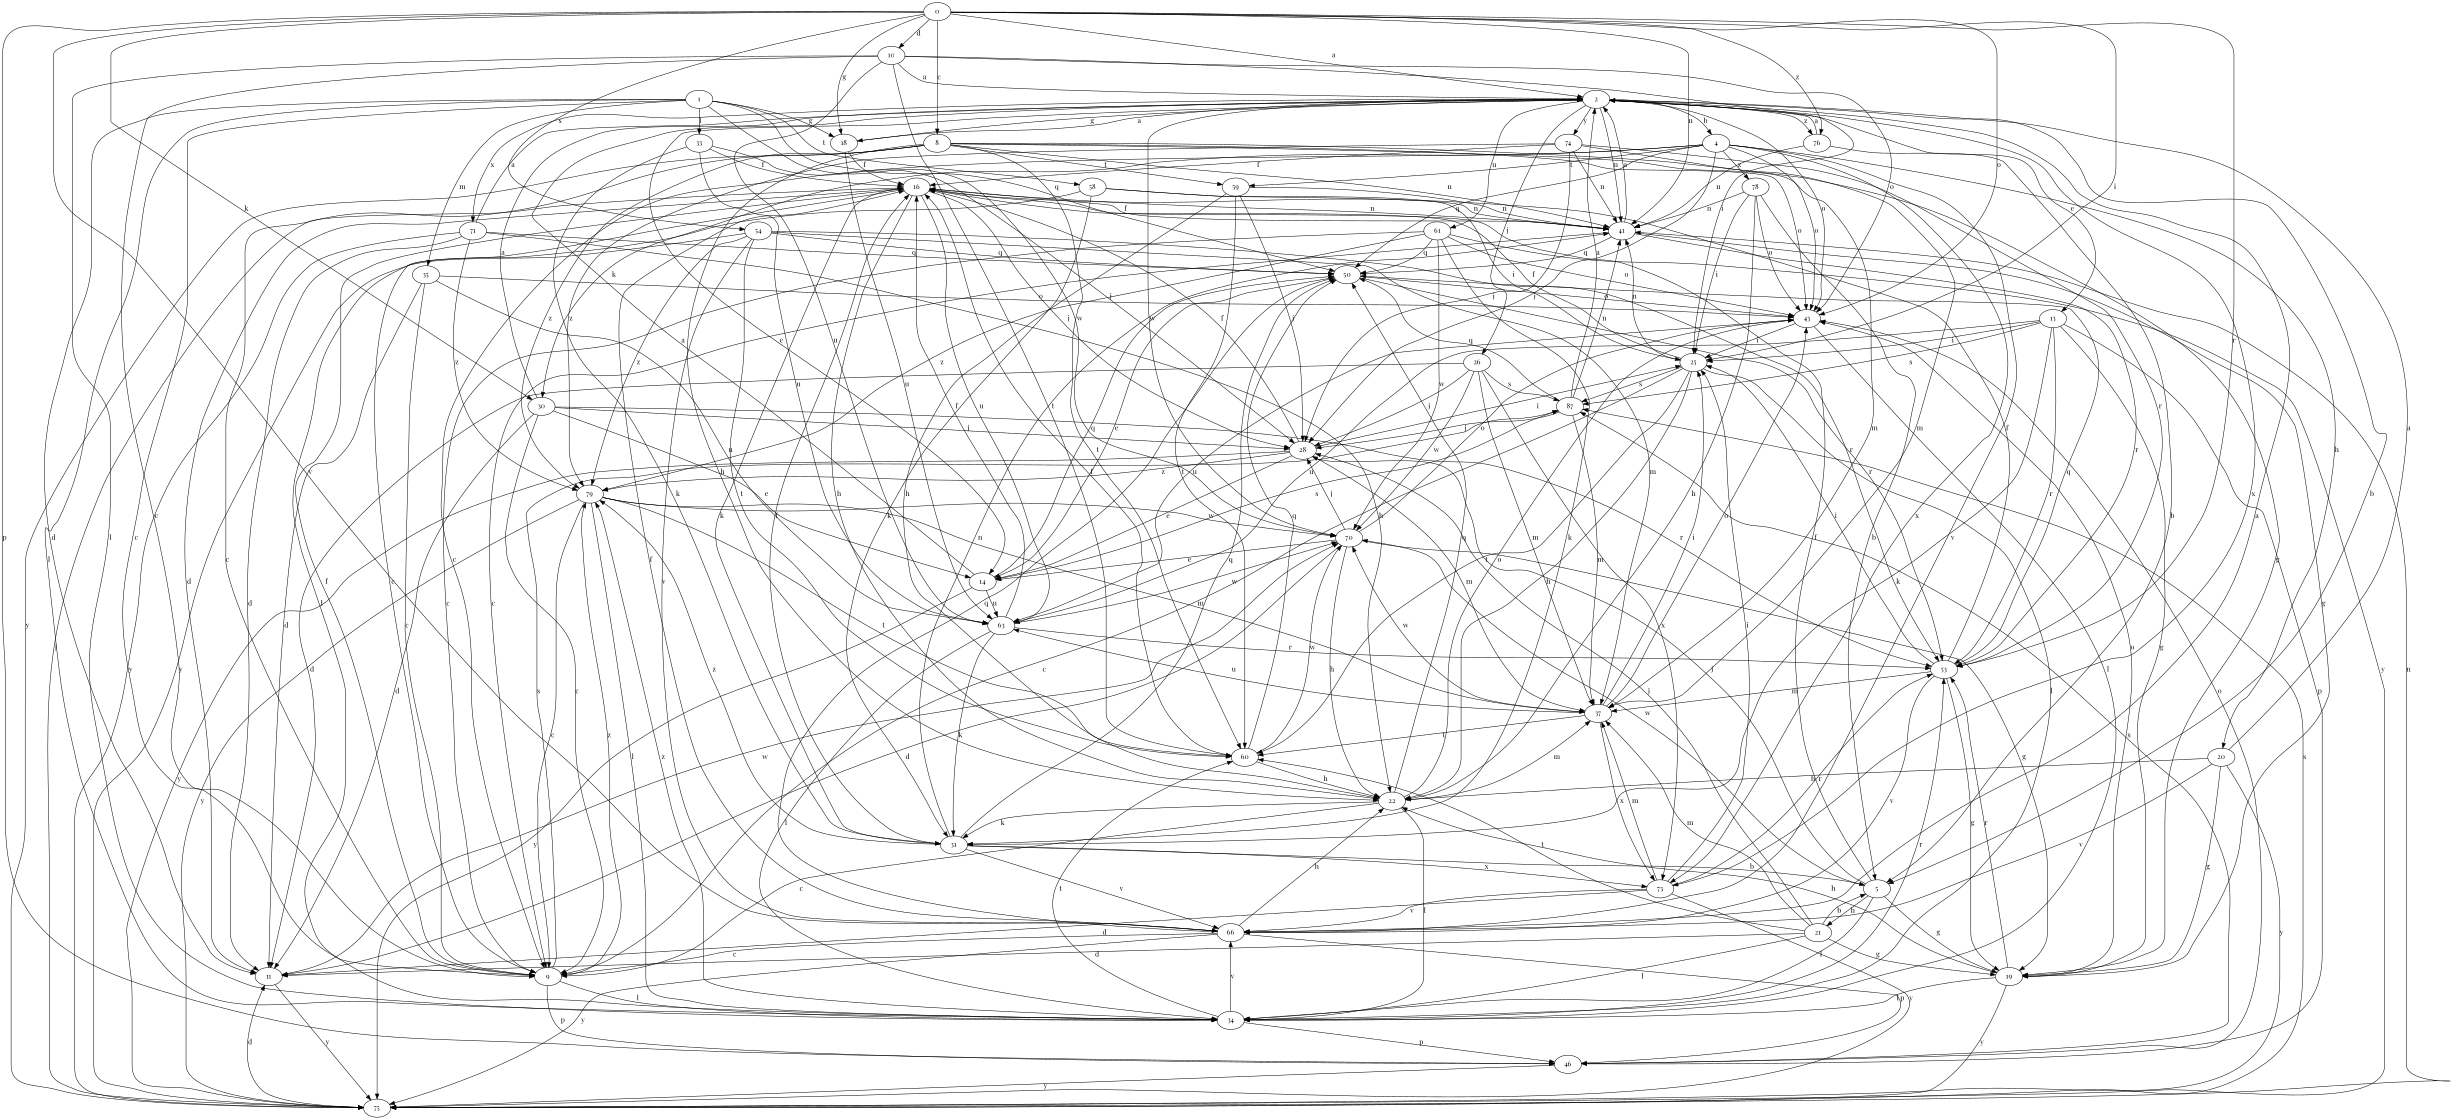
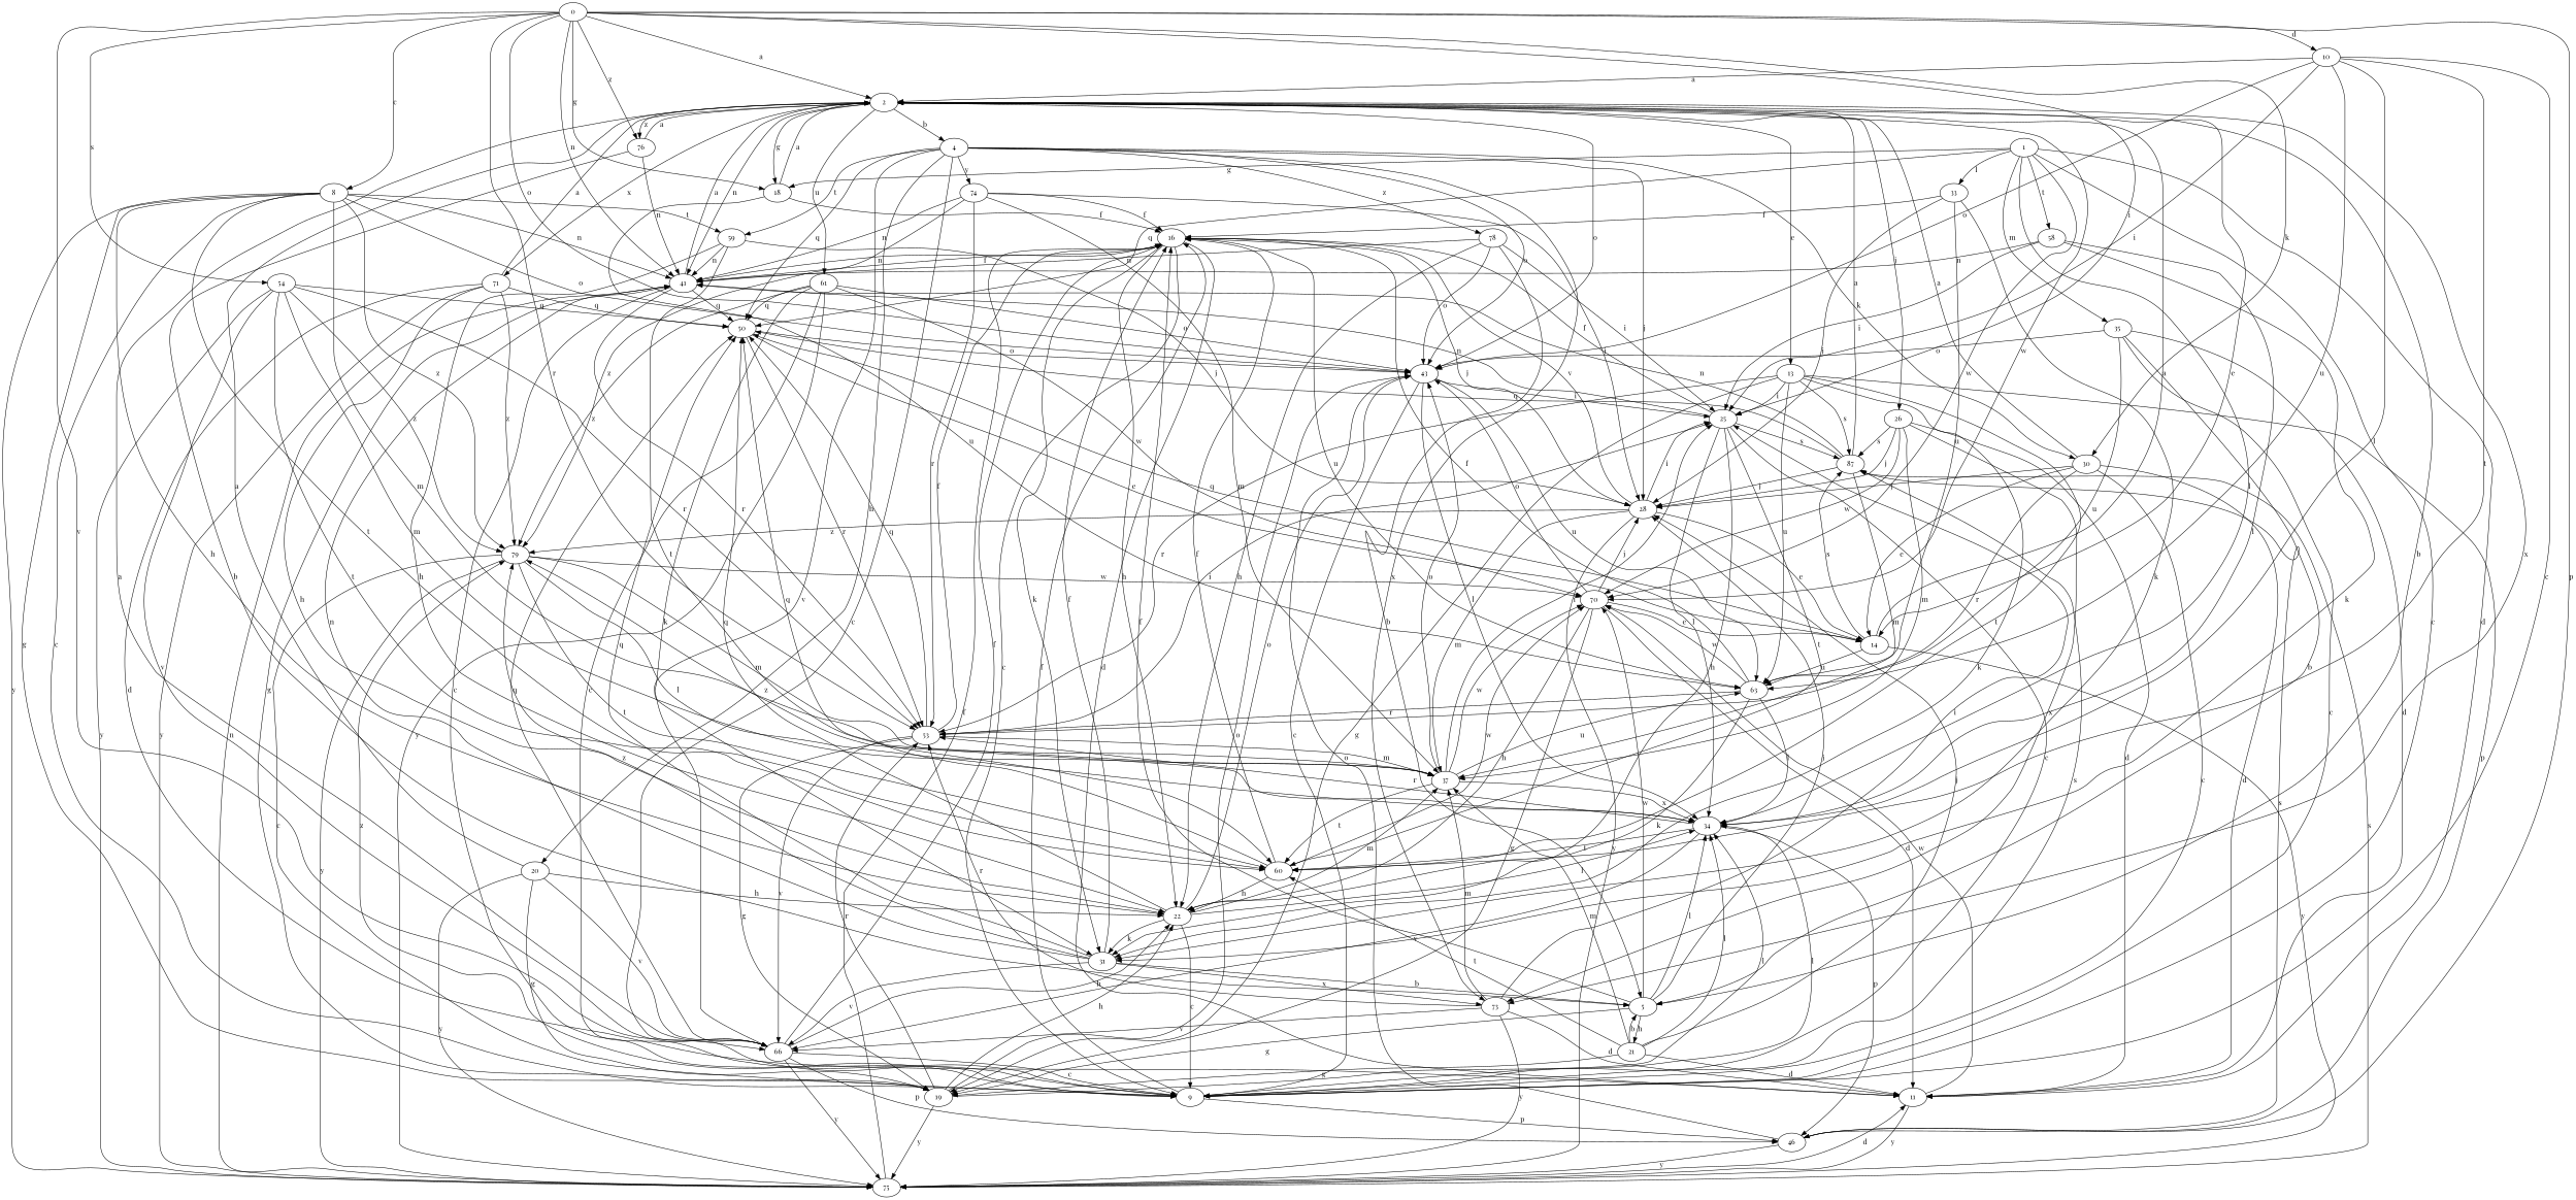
  strict digraph {
    fontname="Playfair Display"
    node [fontname="Playfair Display"]
    edge [fontname="Playfair Display"]
    0
    2
    8
    10
    18
    25
    30
    41
    43
    46
    53
    54
    66
    76
    70
    4
    5
    13
    14
    26
    61
    71
    73
    9
    59
    19
    22
    37
    60
    75
    79
    34
    63
    16
    n35 [label=87]
    11
    28
    50
    1
    33
    35
    58
    31
    20
    74
    78
    21
    0 -> 2 [label=a]
    0 -> 8 [label=c]
    0 -> 10 [label=d]
    0 -> 18 [label=g]
    0 -> 25 [label=i]
    0 -> 30 [label=k]
    0 -> 41 [label=n]
    0 -> 43 [label=o]
    0 -> 46 [label=p]
    0 -> 53 [label=r]
    0 -> 54 [label=s]
    0 -> 66 [label=v]
    0 -> 76 [label=z]
    2 -> 18 [label=g]
    2 -> 41 [label=n]
    2 -> 43 [label=o]
    2 -> 76 [label=z]
    2 -> 70 [label=w]
    2 -> 4 [label=b]
    2 -> 5 [label=b]
    2 -> 13 [label=e]
    2 -> 14 [label=e]
    2 -> 26 [label=j]
    2 -> 61 [label=u]
    2 -> 71 [label=x]
    2 -> 73 [label=x]
    8 -> 41 [label=n]
    8 -> 43 [label=o]
    8 -> 9 [label=c]
    8 -> 59 [label=t]
    8 -> 19 [label=g]
    8 -> 22 [label=h]
    8 -> 37 [label=m]
    8 -> 60 [label=t]
    8 -> 75 [label=y]
    8 -> 79 [label=z]
    10 -> 2 [label=a]
    10 -> 25 [label=i]
    10 -> 43 [label=o]
    10 -> 9 [label=c]
    10 -> 60 [label=t]
    10 -> 34 [label=l]
    10 -> 63 [label=u]
    18 -> 2 [label=a]
    18 -> 63 [label=u]
    18 -> 16 [label=f]
    25 -> 41 [label=n]
    25 -> 9 [label=c]
    25 -> 22 [label=h]
    25 -> 60 [label=t]
    25 -> 34 [label=l]
    25 -> 16 [label=f]
    25 -> n35 [label=s]
    30 -> 2 [label=a]
    30 -> 53 [label=r]
    30 -> 14 [label=e]
    30 -> 9 [label=c]
    30 -> 11 [label=d]
    30 -> 28 [label=j]
    41 -> 2 [label=a]
    41 -> 53 [label=r]
    41 -> 9 [label=c]
    41 -> 19 [label=g]
    41 -> 16 [label=f]
    41 -> 50 [label=q]
    43 -> 25 [label=i]
+   43 -> 9 [label=c]
    43 -> 34 [label=l]
    43 -> 63 [label=u]
    46 -> 43 [label=o]
    46 -> 75 [label=y]
    46 -> n35 [label=s]
    53 -> 25 [label=i]
    53 -> 66 [label=v]
    53 -> 19 [label=g]
    53 -> 37 [label=m]
    53 -> 16 [label=f]
    53 -> 50 [label=q]
    54 -> 53 [label=r]
    54 -> 66 [label=v]
    54 -> 37 [label=m]
    54 -> 60 [label=t]
    54 -> 75 [label=y]
    54 -> 79 [label=z]
    54 -> 50 [label=q]
    66 -> 2 [label=a]
    66 -> 46 [label=p]
    66 -> 9 [label=c]
    66 -> 22 [label=h]
    66 -> 75 [label=y]
    66 -> 16 [label=f]
    66 -> 50 [label=q]
    76 -> 2 [label=a]
    76 -> 41 [label=n]
    76 -> 5 [label=b]
    70 -> 43 [label=o]
    70 -> 14 [label=e]
    70 -> 19 [label=g]
    70 -> 22 [label=h]
    70 -> 11 [label=d]
    70 -> 28 [label=j]
    4 -> 30 [label=k]
    4 -> 43 [label=o]
    4 -> 66 [label=v]
    4 -> 73 [label=x]
    4 -> 9 [label=c]
    4 -> 59 [label=t]
    4 -> 28 [label=j]
    4 -> 50 [label=q]
    4 -> 20 [label=h]
-   2 -> 74 [label=y]
+   4 -> 74 [label=y]
    4 -> 78 [label=z]
    5 -> 70 [label=w]
    5 -> 19 [label=g]
    5 -> 34 [label=l]
    5 -> 16 [label=f]
    5 -> 28 [label=j]
    5 -> 21 [label=h]
    13 -> 25 [label=i]
    13 -> 46 [label=p]
    13 -> 53 [label=r]
    13 -> 19 [label=g]
+   13 -> 60 [label=t]
    13 -> 63 [label=u]
    13 -> n35 [label=s]
    13 -> 31 [label=k]
    14 -> 2 [label=a]
    14 -> 75 [label=y]
    14 -> 63 [label=u]
    14 -> n35 [label=s]
    14 -> 50 [label=q]
    26 -> 70 [label=w]
    26 -> 73 [label=x]
    26 -> 37 [label=m]
    26 -> n35 [label=s]
    26 -> 11 [label=d]
    26 -> 28 [label=j]
    61 -> 43 [label=o]
    61 -> 70 [label=w]
    61 -> 9 [label=c]
    61 -> 75 [label=y]
    61 -> 79 [label=z]
    61 -> 50 [label=q]
    61 -> 31 [label=k]
    71 -> 2 [label=a]
    71 -> 22 [label=h]
    71 -> 75 [label=y]
    71 -> 79 [label=z]
    71 -> 11 [label=d]
    71 -> 50 [label=q]
    73 -> 25 [label=i]
    73 -> 53 [label=r]
    73 -> 66 [label=v]
    73 -> 37 [label=m]
    73 -> 75 [label=y]
    73 -> 11 [label=d]
    9 -> 46 [label=p]
    9 -> 79 [label=z]
    9 -> 34 [label=l]
    9 -> 16 [label=f]
    9 -> n35 [label=s]
    59 -> 41 [label=n]
    59 -> 22 [label=h]
    59 -> 60 [label=t]
    59 -> 28 [label=j]
    19 -> 43 [label=o]
    19 -> 53 [label=r]
    19 -> 22 [label=h]
    19 -> 75 [label=y]
    19 -> 34 [label=l]
    22 -> 43 [label=o]
    22 -> 9 [label=c]
    22 -> 37 [label=m]
    22 -> 34 [label=l]
    22 -> 50 [label=q]
    22 -> 31 [label=k]
    37 -> 25 [label=i]
    37 -> 43 [label=o]
    37 -> 70 [label=w]
-   37 -> 73 [label=x]
+   37 -> 34 [label=x]
    37 -> 60 [label=t]
    37 -> 63 [label=u]
    60 -> 70 [label=w]
    60 -> 22 [label=h]
    60 -> 16 [label=f]
    60 -> 50 [label=q]
    75 -> 41 [label=n]
-   75 -> 16 [label=j]
+   75 -> 16 [label=f]
    75 -> n35 [label=s]
    75 -> 11 [label=d]
    79 -> 70 [label=w]
    79 -> 9 [label=c]
    79 -> 37 [label=m]
    79 -> 60 [label=t]
    79 -> 75 [label=y]
    79 -> 34 [label=l]
    34 -> 46 [label=p]
    34 -> 53 [label=r]
    34 -> 66 [label=v]
    34 -> 60 [label=t]
    34 -> 79 [label=z]
    63 -> 53 [label=r]
    63 -> 70 [label=w]
    63 -> 34 [label=l]
    63 -> 16 [label=f]
    63 -> 31 [label=k]
    16 -> 41 [label=n]
    16 -> 9 [label=c]
    16 -> 22 [label=h]
    16 -> 63 [label=u]
    16 -> 11 [label=d]
    16 -> 28 [label=j]
    16 -> 31 [label=k]
    n35 -> 2 [label=a]
    n35 -> 41 [label=n]
    n35 -> 37 [label=m]
    n35 -> 28 [label=j]
    n35 -> 50 [label=q]
    11 -> 70 [label=w]
    11 -> 75 [label=y]
    28 -> 25 [label=i]
    28 -> 14 [label=e]
    28 -> 37 [label=m]
    28 -> 75 [label=y]
    28 -> 79 [label=z]
-   28 -> 16 [label=f]
+   28 -> 16 [label=v]
    50 -> 43 [label=o]
    50 -> 53 [label=r]
    50 -> 14 [label=e]
    1 -> 18 [label=g]
    1 -> 70 [label=w]
    1 -> 9 [label=c]
    1 -> 34 [label=l]
    1 -> 11 [label=d]
    1 -> 50 [label=q]
    1 -> 33 [label=l]
    1 -> 35 [label=m]
    1 -> 58 [label=t]
    33 -> 63 [label=u]
    33 -> 16 [label=f]
    33 -> 28 [label=j]
    33 -> 31 [label=k]
    35 -> 43 [label=o]
+   35 -> 5 [label=b]
    35 -> 9 [label=c]
    35 -> 63 [label=u]
    35 -> 11 [label=d]
    58 -> 25 [label=i]
    58 -> 41 [label=n]
    58 -> 34 [label=l]
    58 -> 31 [label=k]
    31 -> 41 [label=n]
    31 -> 66 [label=v]
    31 -> 5 [label=b]
    31 -> 73 [label=x]
    31 -> 79 [label=z]
    31 -> 16 [label=f]
    31 -> 50 [label=q]
    20 -> 2 [label=a]
    20 -> 66 [label=v]
    20 -> 19 [label=g]
    20 -> 22 [label=h]
    20 -> 75 [label=y]
    74 -> 41 [label=n]
    74 -> 53 [label=r]
    74 -> 37 [label=m]
    74 -> 79 [label=z]
    74 -> 16 [label=f]
    74 -> 28 [label=j]
    78 -> 25 [label=i]
    78 -> 41 [label=n]
    78 -> 43 [label=o]
    78 -> 5 [label=b]
    78 -> 22 [label=h]
    21 -> 5 [label=b]
    21 -> 19 [label=g]
    21 -> 37 [label=m]
    21 -> 60 [label=t]
    21 -> 34 [label=l]
    21 -> 11 [label=d]
    21 -> 28 [label=j]
  }
